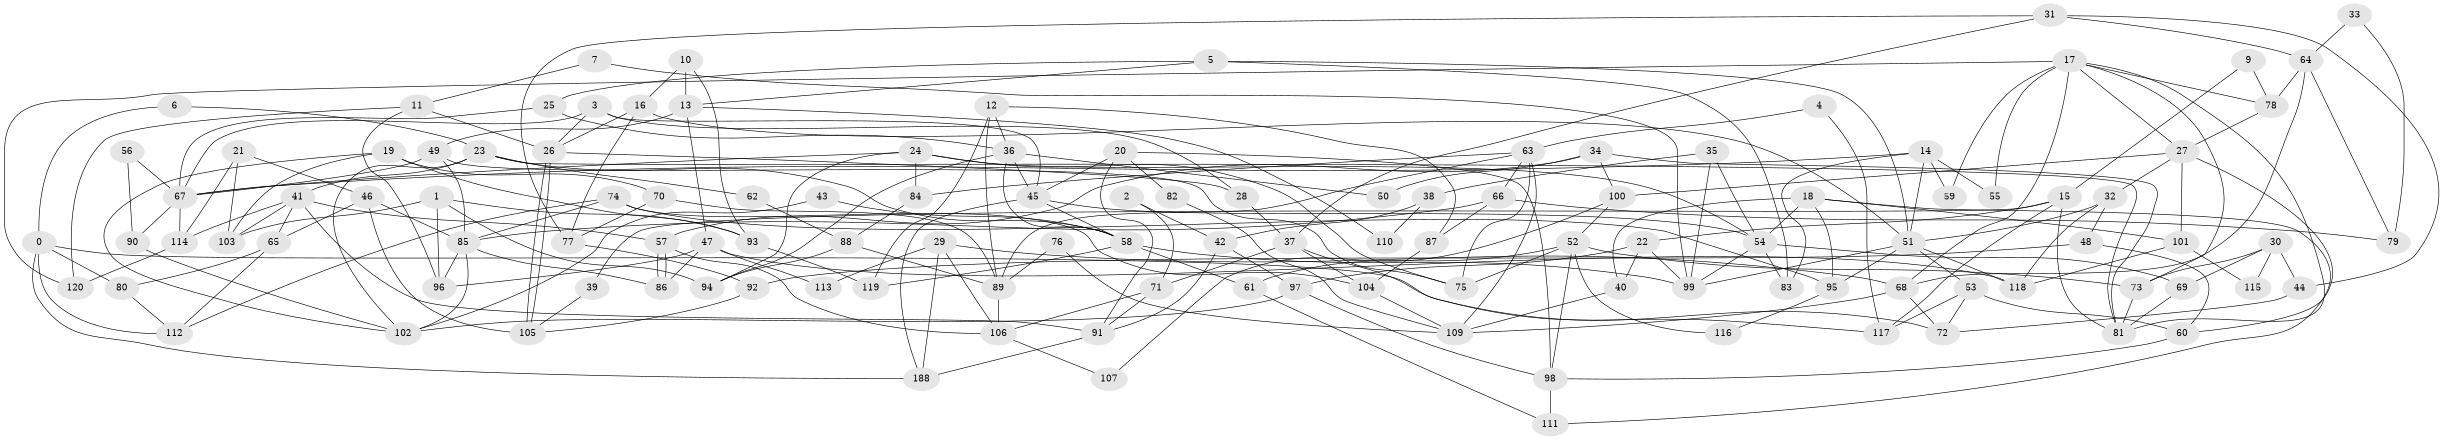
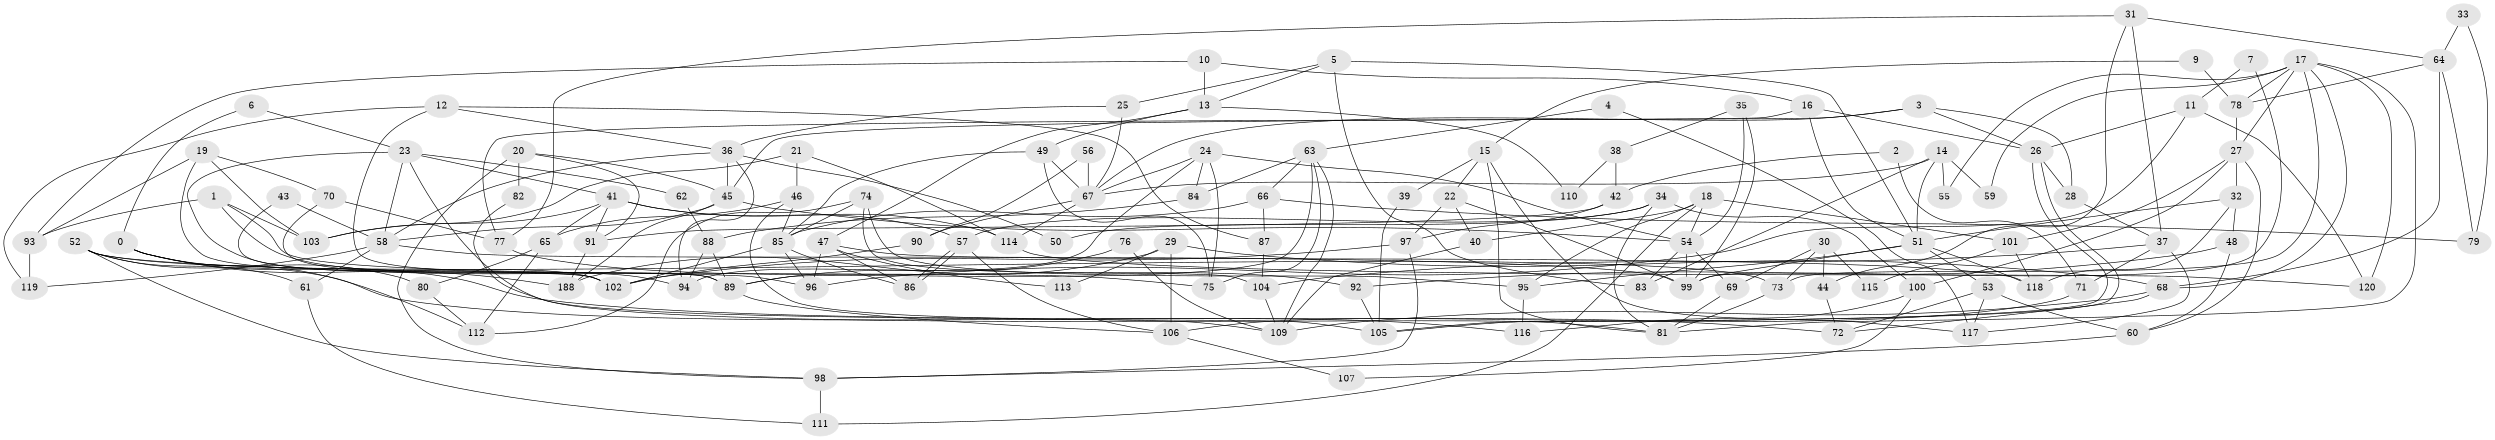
  graph {
    node [color=gray90 style=filled]
    1
    93
    94
    96
    103
    119
    2
    42
    71
    91
    97
    106
    3
    26
    28
    45
    67
    105
    37
    n20 [label=188]
    54
    58
    114
    90
    4
    63
    117
    89
    75
    84
    109
    66
    5
    13
    25
    51
    83
    47
    49
    110
    36
    99
    95
    118
    53
    n46 [label=0]
    6
    23
    72
    80
    112
    81
    102
    41
    62
    7
    11
    120
    9
    15
    78
    22
    39
    27
    101
    32
    60
    100
    10
    16
    77
    12
    87
    50
    104
    113
    86
    85
    14
    55
    59
    40
    92
    17
    68
    73
    18
    111
    69
    116
    115
    19
    70
    20
    82
    98
    21
    46
    65
    57
    61
    88
    24
    48
    107
    29
    30
    44
    31
    64
    79
    33
    34
    35
    38
    43
    52
    56
    74
    76
    1 -- 93
    1 -- 94
    1 -- 96
    1 -- 103
    93 -- 119
    2 -- 42
    2 -- 71
    42 -- 91
    42 -- 97
-   71 -- 91
    71 -- 106
    91 -- n20
    97 -- 102
    97 -- 98
    106 -- 107
    3 -- 26
    3 -- 28
    3 -- 45
    3 -- 67
    26 -- 28
    26 -- 105
    26 -- 105
    28 -- 37
    45 -- n20
    45 -- 54
    45 -- 58
    67 -- 114
    67 -- 90
    37 -- 71
    37 -- 117
    37 -- 104
    54 -- 83
    54 -- 99
    54 -- 69
    58 -- 119
    58 -- 99
    58 -- 61
    114 -- 120
    90 -- 102
    4 -- 63
    4 -- 117
    63 -- 89
    63 -- 75
    63 -- 84
    63 -- 109
    63 -- 66
    89 -- 106
    84 -- 88
    66 -- 87
    66 -- 85
    66 -- 79
    5 -- 13
    5 -- 25
    5 -- 51
    5 -- 83
    13 -- 47
    13 -- 49
    13 -- 110
    25 -- 67
    25 -- 36
    51 -- 99
    51 -- 95
    51 -- 118
    51 -- 53
    47 -- 96
    47 -- 118
    47 -- 113
    47 -- 86
    49 -- 67
    49 -- 75
    49 -- 85
    36 -- 94
    36 -- 45
    36 -- 58
    36 -- 50
    95 -- 116
    53 -- 117
    53 -- 72
    53 -- 60
    n46 -- n20
    n46 -- 72
    n46 -- 80
    n46 -- 112
    6 -- n46
    6 -- 23
    23 -- 58
    23 -- 81
    23 -- 102
    23 -- 41
    23 -- 62
    80 -- 112
    41 -- 103
    41 -- 91
    41 -- 114
    41 -- 65
    41 -- 57
    62 -- 88
    7 -- 99
    7 -- 11
    11 -- 96
    11 -- 26
    11 -- 120
    9 -- 15
    9 -- 78
    15 -- 117
    15 -- 81
    15 -- 22
    15 -- 39
    78 -- 27
    22 -- 97
    22 -- 99
    22 -- 40
    39 -- 105
    27 -- 101
    27 -- 32
    27 -- 60
    27 -- 100
    101 -- 118
    101 -- 115
    32 -- 51
    32 -- 118
    32 -- 48
    60 -- 98
-   100 -- 52
+   100 -- 116
    100 -- 107
    10 -- 93
    10 -- 13
    10 -- 16
    16 -- 26
    16 -- 51
    16 -- 77
    77 -- 92
    12 -- 119
    12 -- 89
    12 -- 36
    12 -- 87
    87 -- 104
    104 -- 109
    85 -- 96
    85 -- 102
    85 -- 86
    14 -- 67
    14 -- 51
    14 -- 83
    14 -- 55
    14 -- 59
    40 -- 109
    92 -- 105
    17 -- 81
    17 -- 120
    17 -- 78
    17 -- 27
    17 -- 55
    17 -- 59
    17 -- 68
    17 -- 73
    68 -- 109
    68 -- 72
    73 -- 81
    18 -- 54
    18 -- 95
    18 -- 101
    18 -- 40
    18 -- 111
    69 -- 81
    19 -- 93
    19 -- 103
    19 -- 102
    19 -- 70
    70 -- 89
    70 -- 77
    20 -- 91
    20 -- 45
    20 -- 82
    20 -- 98
    82 -- 109
    98 -- 111
    21 -- 103
    21 -- 114
    21 -- 46
    46 -- 105
    46 -- 85
    46 -- 65
    65 -- 80
    65 -- 112
    57 -- 106
    57 -- 86
    57 -- 86
    61 -- 111
    88 -- 94
    88 -- 89
    24 -- 94
    24 -- 67
    24 -- 54
    24 -- 75
    24 -- 84
    48 -- 60
    48 -- 92
    29 -- 106
    29 -- n20
    29 -- 113
    29 -- 68
    30 -- 73
    30 -- 69
    30 -- 115
    30 -- 44
    44 -- 72
    31 -- 37
    31 -- 77
    31 -- 44
    31 -- 64
    64 -- 78
    64 -- 68
    64 -- 79
    33 -- 64
    33 -- 79
    34 -- 81
    34 -- 100
    34 -- 50
    34 -- 57
    35 -- 54
    35 -- 99
    35 -- 38
    38 -- 42
    38 -- 110
    43 -- 58
    43 -- 102
    52 -- 75
    52 -- 73
    52 -- 116
    52 -- 98
    52 -- 61
    56 -- 67
    56 -- 90
    74 -- 95
    74 -- 112
    74 -- 104
    74 -- 85
    76 -- 89
    76 -- 109
  }
